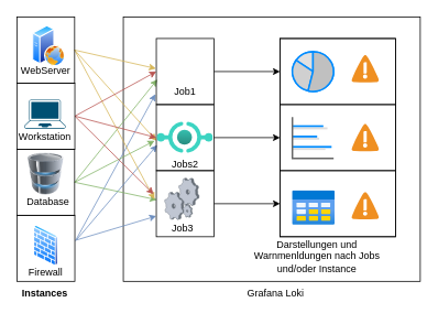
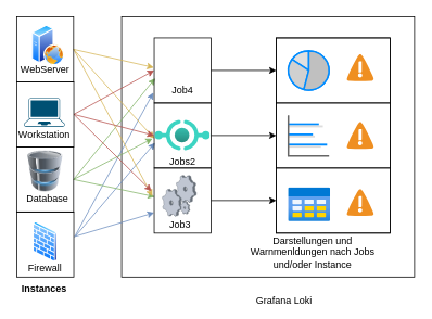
  <mxCell id="0" />
  <mxCell id="1" parent="0" />
  <mxCell id="2" value="" style="rounded=0;whiteSpace=wrap;html=1;fillColor=none;" parent="1" vertex="1"><mxGeometry x="339" y="206" width="140" height="80" as="geometry" /></mxCell>
  <mxCell id="3" value="" style="rounded=0;whiteSpace=wrap;html=1;fillColor=none;" parent="1" vertex="1"><mxGeometry x="339" y="126" width="140" height="80" as="geometry" /></mxCell>
  <mxCell id="4" value="" style="rounded=0;whiteSpace=wrap;html=1;fillColor=none;" parent="1" vertex="1"><mxGeometry x="149" y="20" width="360" height="320" as="geometry" /></mxCell>
  <mxCell id="5" value="" style="rounded=0;whiteSpace=wrap;html=1;fillColor=none;" parent="1" vertex="1"><mxGeometry x="339" y="46" width="140" height="240" as="geometry" /></mxCell>
  <mxCell id="6" style="rounded=0;orthogonalLoop=1;jettySize=auto;html=1;entryX=-0.014;entryY=0.841;entryDx=0;entryDy=0;exitX=1.025;exitY=0.363;exitDx=0;exitDy=0;exitPerimeter=0;fillColor=#dae8fc;strokeColor=#6c8ebf;entryPerimeter=0;" parent="1" source="9" target="30" edge="1"><mxGeometry relative="1" as="geometry" /></mxCell>
  <mxCell id="7" style="rounded=0;orthogonalLoop=1;jettySize=auto;html=1;entryX=0.014;entryY=0.613;entryDx=0;entryDy=0;entryPerimeter=0;exitX=1.025;exitY=0.375;exitDx=0;exitDy=0;exitPerimeter=0;fillColor=#dae8fc;strokeColor=#6c8ebf;" parent="1" source="9" target="32" edge="1"><mxGeometry relative="1" as="geometry" /></mxCell>
  <mxCell id="8" style="rounded=0;orthogonalLoop=1;jettySize=auto;html=1;entryX=0;entryY=0.5;entryDx=0;entryDy=0;fillColor=#dae8fc;strokeColor=#6c8ebf;" parent="1" edge="1"><mxGeometry relative="1" as="geometry"><mxPoint x="90.25" y="290.533" as="sourcePoint" /><mxPoint x="189" y="261" as="targetPoint" /></mxGeometry></mxCell>
  <mxCell id="9" value="" style="rounded=0;whiteSpace=wrap;html=1;fillColor=none;" parent="1" vertex="1"><mxGeometry x="20.25" y="260" width="70" height="80" as="geometry" /></mxCell>
  <mxCell id="10" style="rounded=0;orthogonalLoop=1;jettySize=auto;html=1;entryX=0.018;entryY=0.62;entryDx=0;entryDy=0;exitX=1;exitY=0.5;exitDx=0;exitDy=0;fillColor=#d5e8d4;strokeColor=#82b366;entryPerimeter=0;" parent="1" source="13" target="30" edge="1"><mxGeometry relative="1" as="geometry"><mxPoint x="99" y="220" as="sourcePoint" /></mxGeometry></mxCell>
  <mxCell id="11" style="rounded=0;orthogonalLoop=1;jettySize=auto;html=1;entryX=-0.031;entryY=0.548;entryDx=0;entryDy=0;entryPerimeter=0;exitX=1;exitY=0.5;exitDx=0;exitDy=0;fillColor=#d5e8d4;strokeColor=#82b366;" parent="1" source="13" target="32" edge="1"><mxGeometry relative="1" as="geometry" /></mxCell>
  <mxCell id="12" style="rounded=0;orthogonalLoop=1;jettySize=auto;html=1;entryX=0.01;entryY=0.441;entryDx=0;entryDy=0;entryPerimeter=0;exitX=1;exitY=0.5;exitDx=0;exitDy=0;fillColor=#d5e8d4;strokeColor=#82b366;" parent="1" source="13" target="34" edge="1"><mxGeometry relative="1" as="geometry" /></mxCell>
  <mxCell id="13" value="" style="rounded=0;whiteSpace=wrap;html=1;fillColor=none;" parent="1" vertex="1"><mxGeometry x="20" y="180" width="70" height="80" as="geometry" /></mxCell>
  <mxCell id="14" style="rounded=0;orthogonalLoop=1;jettySize=auto;html=1;entryX=-0.006;entryY=0.455;entryDx=0;entryDy=0;entryPerimeter=0;fillColor=#fff2cc;strokeColor=#d6b656;exitX=1;exitY=0.5;exitDx=0;exitDy=0;" parent="1" source="17" target="30" edge="1"><mxGeometry relative="1" as="geometry" /></mxCell>
  <mxCell id="15" style="rounded=0;orthogonalLoop=1;jettySize=auto;html=1;entryX=0.002;entryY=0.548;entryDx=0;entryDy=0;entryPerimeter=0;fillColor=#fff2cc;strokeColor=#d6b656;exitX=1;exitY=0.5;exitDx=0;exitDy=0;" parent="1" source="17" target="32" edge="1"><mxGeometry relative="1" as="geometry" /></mxCell>
  <mxCell id="16" style="rounded=0;orthogonalLoop=1;jettySize=auto;html=1;entryX=-0.031;entryY=0.434;entryDx=0;entryDy=0;entryPerimeter=0;fillColor=#fff2cc;strokeColor=#d6b656;exitX=1;exitY=0.5;exitDx=0;exitDy=0;" parent="1" source="17" target="34" edge="1"><mxGeometry relative="1" as="geometry" /></mxCell>
  <mxCell id="17" value="" style="rounded=0;whiteSpace=wrap;html=1;fillColor=none;" parent="1" vertex="1"><mxGeometry x="20" y="20" width="70" height="80" as="geometry" /></mxCell>
  <mxCell id="18" value="" style="points=[[0.13,0.02,0],[0.5,0,0],[0.87,0.02,0],[0.885,0.4,0],[0.985,0.985,0],[0.5,1,0],[0.015,0.985,0],[0.115,0.4,0]];verticalLabelPosition=bottom;sketch=0;html=1;verticalAlign=top;aspect=fixed;align=center;pointerEvents=1;shape=mxgraph.cisco19.laptop;fillColor=#005073;strokeColor=none;" parent="1" vertex="1"><mxGeometry x="29" y="120" width="50" height="35" as="geometry" /></mxCell>
  <mxCell id="19" value="" style="image;aspect=fixed;perimeter=ellipsePerimeter;html=1;align=center;shadow=0;dashed=0;spacingTop=3;image=img/lib/active_directory/firewall.svg;" parent="1" vertex="1"><mxGeometry x="40" y="272" width="30.5" height="50" as="geometry" /></mxCell>
  <mxCell id="20" value="&lt;b&gt;Instances&lt;/b&gt;" style="text;html=1;strokeColor=none;fillColor=none;align=center;verticalAlign=middle;whiteSpace=wrap;rounded=0;" parent="1" vertex="1"><mxGeometry x="24" y="340" width="60" height="30" as="geometry" /></mxCell>
  <mxCell id="21" value="WebServer" style="text;html=1;strokeColor=none;fillColor=none;align=center;verticalAlign=middle;whiteSpace=wrap;rounded=0;" parent="1" vertex="1"><mxGeometry x="25.25" y="70" width="60" height="30" as="geometry" /></mxCell>
  <mxCell id="22" value="Workstation" style="text;html=1;strokeColor=none;fillColor=none;align=center;verticalAlign=middle;whiteSpace=wrap;rounded=0;" parent="1" vertex="1"><mxGeometry x="24" y="150" width="60" height="30" as="geometry" /></mxCell>
  <mxCell id="23" value="Database" style="text;html=1;strokeColor=none;fillColor=none;align=center;verticalAlign=middle;whiteSpace=wrap;rounded=0;" parent="1" vertex="1"><mxGeometry x="28" y="229" width="60" height="30" as="geometry" /></mxCell>
  <mxCell id="24" value="Firewall" style="text;html=1;strokeColor=none;fillColor=none;align=center;verticalAlign=middle;whiteSpace=wrap;rounded=0;" parent="1" vertex="1"><mxGeometry x="25.25" y="314" width="60" height="30" as="geometry" /></mxCell>
  <mxCell id="25" style="rounded=0;orthogonalLoop=1;jettySize=auto;html=1;entryX=0;entryY=0.5;entryDx=0;entryDy=0;exitX=1;exitY=0.5;exitDx=0;exitDy=0;fillColor=#f8cecc;strokeColor=#b85450;" parent="1" source="28" target="30" edge="1"><mxGeometry relative="1" as="geometry" /></mxCell>
  <mxCell id="26" style="rounded=0;orthogonalLoop=1;jettySize=auto;html=1;entryX=0;entryY=0.5;entryDx=0;entryDy=0;exitX=1;exitY=0.5;exitDx=0;exitDy=0;fillColor=#f8cecc;strokeColor=#b85450;" parent="1" source="28" target="32" edge="1"><mxGeometry relative="1" as="geometry" /></mxCell>
  <mxCell id="27" style="rounded=0;orthogonalLoop=1;jettySize=auto;html=1;entryX=-0.047;entryY=0.355;entryDx=0;entryDy=0;exitX=1;exitY=0.5;exitDx=0;exitDy=0;fillColor=#f8cecc;strokeColor=#b85450;entryPerimeter=0;" parent="1" source="28" target="34" edge="1"><mxGeometry relative="1" as="geometry" /></mxCell>
  <mxCell id="28" value="" style="rounded=0;whiteSpace=wrap;html=1;fillColor=none;" parent="1" vertex="1"><mxGeometry x="20.25" y="100" width="70" height="80" as="geometry" /></mxCell>
  <mxCell id="29" style="edgeStyle=orthogonalEdgeStyle;rounded=0;orthogonalLoop=1;jettySize=auto;html=1;entryX=0;entryY=0.5;entryDx=0;entryDy=0;" parent="1" source="30" target="47" edge="1"><mxGeometry relative="1" as="geometry" /></mxCell>
  <mxCell id="30" value="" style="rounded=0;whiteSpace=wrap;html=1;fillColor=none;" parent="1" vertex="1"><mxGeometry x="189" y="46" width="70" height="80" as="geometry" /></mxCell>
  <mxCell id="31" style="edgeStyle=orthogonalEdgeStyle;rounded=0;orthogonalLoop=1;jettySize=auto;html=1;entryX=0;entryY=0.5;entryDx=0;entryDy=0;" parent="1" source="32" target="3" edge="1"><mxGeometry relative="1" as="geometry" /></mxCell>
  <mxCell id="32" value="" style="rounded=0;whiteSpace=wrap;html=1;fillColor=none;" parent="1" vertex="1"><mxGeometry x="189" y="126" width="70" height="80" as="geometry" /></mxCell>
  <mxCell id="33" style="edgeStyle=orthogonalEdgeStyle;rounded=0;orthogonalLoop=1;jettySize=auto;html=1;entryX=0;entryY=0.5;entryDx=0;entryDy=0;" parent="1" source="34" target="2" edge="1"><mxGeometry relative="1" as="geometry" /></mxCell>
  <mxCell id="34" value="" style="rounded=0;whiteSpace=wrap;html=1;fillColor=none;" parent="1" vertex="1"><mxGeometry x="189" y="206" width="70" height="80" as="geometry" /></mxCell>
  <mxCell id="35" value="" style="shape=image;html=1;verticalAlign=top;verticalLabelPosition=bottom;labelBackgroundColor=#ffffff;imageAspect=0;aspect=fixed;image=https://cdn2.iconfinder.com/data/icons/competitive-strategy-and-corporate-training/512/736_Efficiency_management_processing_productivity_project_Business_Management-128.png" parent="1" vertex="1"><mxGeometry x="199" y="56" width="50" height="50" as="geometry" /></mxCell>
  <mxCell id="36" value="" style="verticalLabelPosition=bottom;sketch=0;aspect=fixed;html=1;verticalAlign=top;strokeColor=none;align=center;outlineConnect=0;shape=mxgraph.citrix.process;" parent="1" vertex="1"><mxGeometry x="199" y="215" width="42" height="50.08" as="geometry" /></mxCell>
- <mxCell id="37" value="Grafana Loki" style="text;html=1;strokeColor=none;fillColor=none;align=center;verticalAlign=middle;whiteSpace=wrap;rounded=0;" parent="1" vertex="1"><mxGeometry x="289" y="340" width="90" height="30" as="geometry" /></mxCell>
+ <mxCell id="37" value="Grafana Loki" style="text;html=1;strokeColor=none;fillColor=none;align=center;verticalAlign=middle;whiteSpace=wrap;rounded=0;" parent="1" vertex="1"><mxGeometry x="304" y="355" width="90" height="30" as="geometry" /></mxCell>
  <mxCell id="38" value="" style="image;aspect=fixed;html=1;points=[];align=center;fontSize=12;image=img/lib/azure2/other/API_Proxy.svg;" parent="1" vertex="1"><mxGeometry x="190" y="147" width="68" height="38" as="geometry" /></mxCell>
  <mxCell id="39" value="" style="verticalLabelPosition=bottom;shadow=0;dashed=0;align=center;html=1;verticalAlign=top;strokeWidth=1;shape=mxgraph.mockup.graphics.pieChart;strokeColor=#008cff;parts=10,20,35;partColors=#e0e0e0,#d0d0d0,#c0c0c0,#b0b0b0,#a0a0a0;strokeWidth=2;" parent="1" vertex="1"><mxGeometry x="354" y="62" width="50" height="48" as="geometry" /></mxCell>
  <mxCell id="40" value="Darstellungen und Warnmenldungen nach Jobs und/oder Instance" style="text;html=1;strokeColor=none;fillColor=none;align=center;verticalAlign=middle;whiteSpace=wrap;rounded=0;" parent="1" vertex="1"><mxGeometry x="304" y="295" width="160" height="30" as="geometry" /></mxCell>
- <mxCell id="41" value="Job1" style="text;html=1;strokeColor=none;fillColor=none;align=center;verticalAlign=middle;whiteSpace=wrap;rounded=0;" parent="1" vertex="1"><mxGeometry x="194" y="96" width="60" height="30" as="geometry" /></mxCell>
+ <mxCell id="41" value="Job4" style="text;html=1;strokeColor=none;fillColor=none;align=center;verticalAlign=middle;whiteSpace=wrap;rounded=0;" parent="1" vertex="1"><mxGeometry x="194" y="96" width="60" height="30" as="geometry" /></mxCell>
  <mxCell id="42" value="Jobs2" style="text;html=1;strokeColor=none;fillColor=none;align=center;verticalAlign=middle;whiteSpace=wrap;rounded=0;" parent="1" vertex="1"><mxGeometry x="194" y="183.5" width="60" height="30" as="geometry" /></mxCell>
  <mxCell id="43" value="Job3" style="text;html=1;strokeColor=none;fillColor=none;align=center;verticalAlign=middle;whiteSpace=wrap;rounded=0;" parent="1" vertex="1"><mxGeometry x="191" y="261" width="60" height="30" as="geometry" /></mxCell>
  <mxCell id="44" value="" style="shadow=0;dashed=0;html=1;strokeColor=none;fillColor=#4495D1;labelPosition=center;verticalLabelPosition=bottom;verticalAlign=top;align=center;outlineConnect=0;shape=mxgraph.veeam.2d.alert;" parent="1" vertex="1"><mxGeometry x="425.8" y="66" width="33.2" height="33.2" as="geometry" /></mxCell>
  <mxCell id="45" value="" style="shadow=0;dashed=0;html=1;strokeColor=none;fillColor=#4495D1;labelPosition=center;verticalLabelPosition=bottom;verticalAlign=top;align=center;outlineConnect=0;shape=mxgraph.veeam.2d.alert;" parent="1" vertex="1"><mxGeometry x="425.8" y="231.88" width="33.2" height="33.2" as="geometry" /></mxCell>
  <mxCell id="46" value="" style="shadow=0;dashed=0;html=1;strokeColor=none;fillColor=#4495D1;labelPosition=center;verticalLabelPosition=bottom;verticalAlign=top;align=center;outlineConnect=0;shape=mxgraph.veeam.2d.alert;" parent="1" vertex="1"><mxGeometry x="425.8" y="149.4" width="33.2" height="33.2" as="geometry" /></mxCell>
  <mxCell id="47" value="" style="rounded=0;whiteSpace=wrap;html=1;fillColor=none;" parent="1" vertex="1"><mxGeometry x="339" y="46" width="140" height="80" as="geometry" /></mxCell>
  <mxCell id="48" value="" style="verticalLabelPosition=bottom;shadow=0;dashed=0;align=center;html=1;verticalAlign=top;strokeWidth=1;shape=mxgraph.mockup.graphics.barChart;strokeColor=none;strokeColor2=none;strokeColor3=#666666;fillColor2=#008cff;fillColor3=#dddddd;" parent="1" vertex="1"><mxGeometry x="354" y="141" width="50" height="50" as="geometry" /></mxCell>
  <mxCell id="49" value="" style="image;aspect=fixed;html=1;points=[];align=center;fontSize=12;image=img/lib/azure2/general/Table.svg;" parent="1" vertex="1"><mxGeometry x="354" y="230" width="51.69" height="42" as="geometry" /></mxCell>
  <mxCell id="50" value="" style="image;aspect=fixed;perimeter=ellipsePerimeter;html=1;align=center;shadow=0;dashed=0;spacingTop=3;image=img/lib/active_directory/web_server.svg;" vertex="1" parent="1"><mxGeometry x="39" y="30" width="40" height="50" as="geometry" /></mxCell>
  <mxCell id="51" value="" style="image;html=1;image=img/lib/clip_art/computers/Database_128x128.png" vertex="1" parent="1"><mxGeometry x="30.25" y="185" width="50" height="50" as="geometry" /></mxCell>
